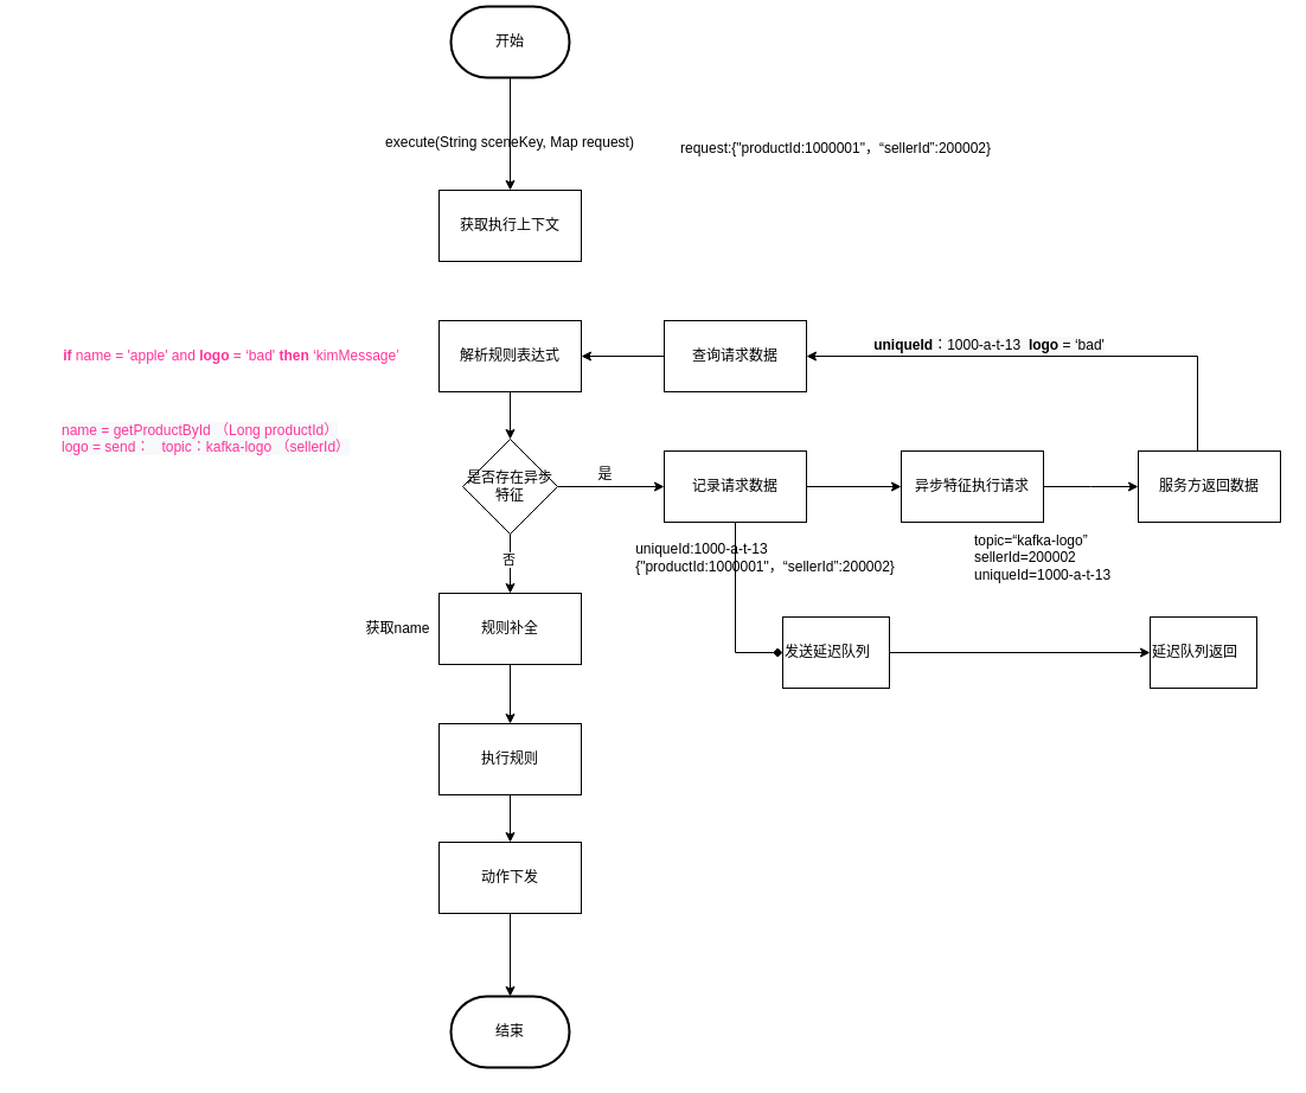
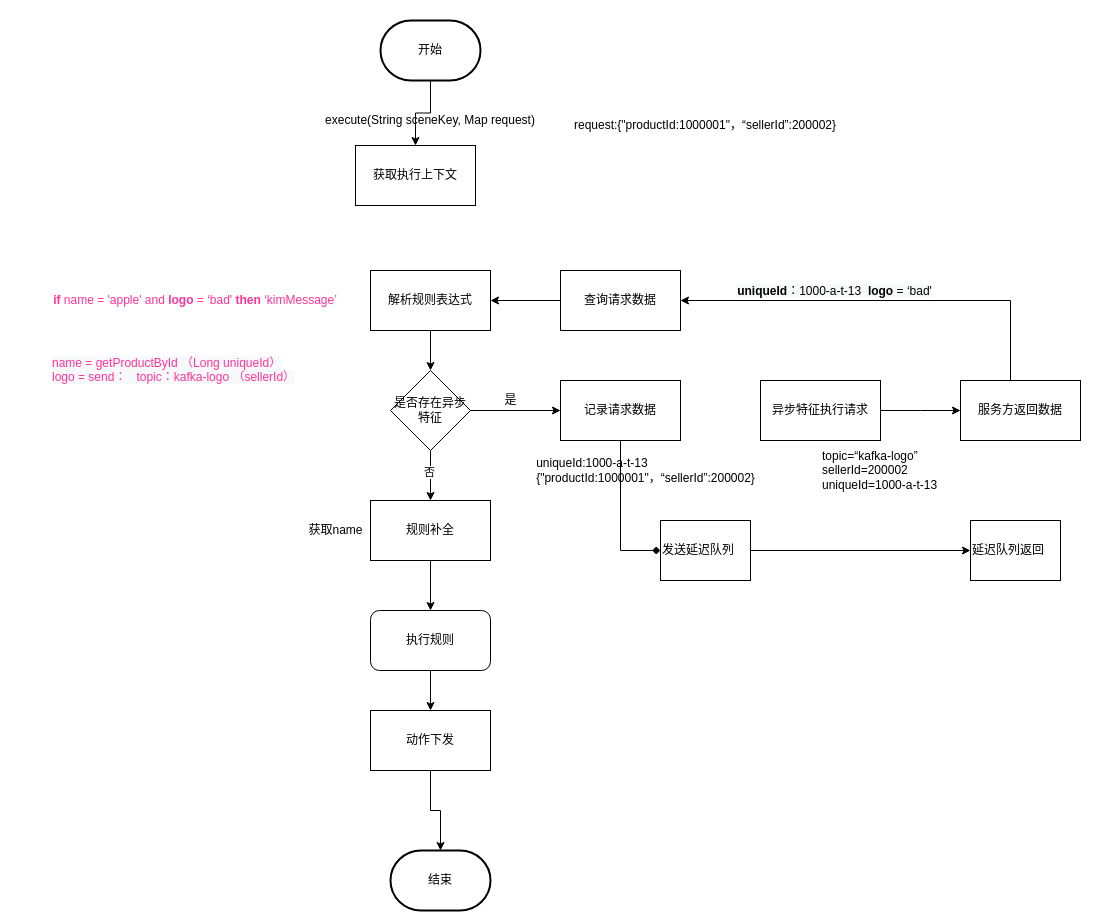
  <mxCell id="0" />
  <mxCell id="1" parent="0" />
- <mxCell id="2" value="获取执行上下文" style="rounded=0;whiteSpace=wrap;html=1;" parent="1" vertex="1"><mxGeometry x="370" y="160" width="120" height="60" as="geometry" /></mxCell>
+ <mxCell id="2" value="获取执行上下文" style="rounded=0;whiteSpace=wrap;html=1;" parent="1" vertex="1"><mxGeometry x="355" y="145" width="120" height="60" as="geometry" /></mxCell>
  <mxCell id="3" style="edgeStyle=orthogonalEdgeStyle;rounded=0;orthogonalLoop=1;jettySize=auto;html=1;startArrow=none;exitX=0.5;exitY=1;exitDx=0;exitDy=0;exitPerimeter=0;" parent="1" source="37" target="2" edge="1"><mxGeometry relative="1" as="geometry" /></mxCell>
  <mxCell id="4" value="execute(String sceneKey, Map request)" style="text;html=1;strokeColor=none;fillColor=none;align=center;verticalAlign=middle;whiteSpace=wrap;rounded=0;" parent="1" vertex="1"><mxGeometry x="255" y="110" width="350" height="20" as="geometry" /></mxCell>
  <mxCell id="5" value="" style="edgeStyle=orthogonalEdgeStyle;rounded=0;orthogonalLoop=1;jettySize=auto;html=1;" parent="1" source="6" target="10" edge="1"><mxGeometry relative="1" as="geometry" /></mxCell>
  <mxCell id="6" value="解析规则表达式" style="rounded=0;whiteSpace=wrap;html=1;" parent="1" vertex="1"><mxGeometry x="370" y="270" width="120" height="60" as="geometry" /></mxCell>
  <mxCell id="7" value="" style="edgeStyle=orthogonalEdgeStyle;rounded=0;orthogonalLoop=1;jettySize=auto;html=1;" parent="1" source="10" target="12" edge="1"><mxGeometry relative="1" as="geometry" /></mxCell>
  <mxCell id="8" value="否" style="edgeLabel;html=1;align=center;verticalAlign=middle;resizable=0;points=[];" parent="7" vertex="1" connectable="0"><mxGeometry x="-0.16" y="-2" relative="1" as="geometry"><mxPoint as="offset" /></mxGeometry></mxCell>
  <mxCell id="9" style="edgeStyle=orthogonalEdgeStyle;rounded=0;orthogonalLoop=1;jettySize=auto;html=1;entryX=0;entryY=0.5;entryDx=0;entryDy=0;" parent="1" source="10" target="20" edge="1"><mxGeometry relative="1" as="geometry"><mxPoint x="540" y="410" as="targetPoint" /></mxGeometry></mxCell>
  <mxCell id="10" value="是否存在异步特征" style="rhombus;whiteSpace=wrap;html=1;rounded=0;" parent="1" vertex="1"><mxGeometry x="390" y="370" width="80" height="80" as="geometry" /></mxCell>
  <mxCell id="11" value="" style="edgeStyle=orthogonalEdgeStyle;rounded=0;orthogonalLoop=1;jettySize=auto;html=1;" parent="1" source="12" target="14" edge="1"><mxGeometry relative="1" as="geometry" /></mxCell>
  <mxCell id="12" value="规则补全" style="whiteSpace=wrap;html=1;rounded=0;" parent="1" vertex="1"><mxGeometry x="370" y="500" width="120" height="60" as="geometry" /></mxCell>
  <mxCell id="13" value="" style="edgeStyle=orthogonalEdgeStyle;rounded=0;orthogonalLoop=1;jettySize=auto;html=1;" parent="1" source="14" target="16" edge="1"><mxGeometry relative="1" as="geometry" /></mxCell>
- <mxCell id="14" value="执行规则" style="whiteSpace=wrap;html=1;rounded=0;" parent="1" vertex="1"><mxGeometry x="370" y="610" width="120" height="60" as="geometry" /></mxCell>
+ <mxCell id="14" value="执行规则" style="whiteSpace=wrap;html=1;rounded=1;" parent="1" vertex="1"><mxGeometry x="370" y="610" width="120" height="60" as="geometry" /></mxCell>
  <mxCell id="15" style="edgeStyle=orthogonalEdgeStyle;rounded=0;orthogonalLoop=1;jettySize=auto;html=1;entryX=0.5;entryY=0;entryDx=0;entryDy=0;entryPerimeter=0;" parent="1" source="16" target="38" edge="1"><mxGeometry relative="1" as="geometry"><mxPoint x="430" y="830" as="targetPoint" /></mxGeometry></mxCell>
  <mxCell id="16" value="动作下发" style="whiteSpace=wrap;html=1;rounded=0;" parent="1" vertex="1"><mxGeometry x="370" y="710" width="120" height="60" as="geometry" /></mxCell>
  <mxCell id="17" value="是" style="text;html=1;align=center;verticalAlign=middle;resizable=0;points=[];autosize=1;strokeColor=none;" parent="1" vertex="1"><mxGeometry x="495" y="390" width="30" height="20" as="geometry" /></mxCell>
- <mxCell id="18" value="" style="edgeStyle=orthogonalEdgeStyle;rounded=0;orthogonalLoop=1;jettySize=auto;html=1;" parent="1" source="20" target="22" edge="1"><mxGeometry relative="1" as="geometry" /></mxCell>
  <mxCell id="19" style="edgeStyle=orthogonalEdgeStyle;rounded=0;orthogonalLoop=1;jettySize=auto;html=1;exitX=0.5;exitY=1;exitDx=0;exitDy=0;entryX=0;entryY=0.5;entryDx=0;entryDy=0;endArrow=diamond;" parent="1" source="20" target="35" edge="1"><mxGeometry relative="1" as="geometry" /></mxCell>
  <mxCell id="20" value="记录请求数据" style="rounded=0;whiteSpace=wrap;html=1;" parent="1" vertex="1"><mxGeometry x="560" y="380" width="120" height="60" as="geometry" /></mxCell>
  <mxCell id="21" style="edgeStyle=orthogonalEdgeStyle;rounded=0;orthogonalLoop=1;jettySize=auto;html=1;entryX=0;entryY=0.5;entryDx=0;entryDy=0;" parent="1" source="22" edge="1"><mxGeometry relative="1" as="geometry"><mxPoint x="960" y="410" as="targetPoint" /></mxGeometry></mxCell>
  <mxCell id="22" value="异步特征执行请求" style="rounded=0;whiteSpace=wrap;html=1;" parent="1" vertex="1"><mxGeometry x="760" y="380" width="120" height="60" as="geometry" /></mxCell>
  <mxCell id="23" value="&lt;font color=&quot;#ff3399&quot;&gt;&lt;b&gt;if&lt;/b&gt; name = 'apple' and &lt;b&gt;logo&lt;/b&gt; = ‘bad' &lt;b&gt;then&lt;/b&gt; ‘kimMessage’&lt;br&gt;&lt;/font&gt;" style="text;html=1;strokeColor=none;fillColor=none;align=center;verticalAlign=middle;whiteSpace=wrap;rounded=0;" parent="1" vertex="1"><mxGeometry x="20" y="290" width="350" height="20" as="geometry" /></mxCell>
  <mxCell id="24" value="&lt;div style=&quot;text-align: left&quot;&gt;&lt;span&gt;uniqueId:1000-a-t-13&amp;nbsp;&lt;/span&gt;&lt;/div&gt;&lt;span&gt;{&quot;productId:1000001&quot;，“sellerId”:200002}&lt;/span&gt;" style="text;html=1;align=center;verticalAlign=middle;resizable=0;points=[];autosize=1;strokeColor=none;" parent="1" vertex="1"><mxGeometry x="530" y="455" width="230" height="30" as="geometry" /></mxCell>
  <mxCell id="25" value="request:{&quot;productId:1000001&quot;，“sellerId”:200002}" style="text;html=1;strokeColor=none;fillColor=none;align=center;verticalAlign=middle;whiteSpace=wrap;rounded=0;" parent="1" vertex="1"><mxGeometry x="560" y="80" width="290" height="90" as="geometry" /></mxCell>
  <mxCell id="26" value="topic=“kafka-logo”&lt;br&gt;sellerId=200002&lt;br&gt;&lt;span&gt;uniqueId=1000-a-t-13&lt;/span&gt;" style="text;html=1;strokeColor=none;fillColor=none;align=left;verticalAlign=middle;whiteSpace=wrap;rounded=0;" parent="1" vertex="1"><mxGeometry x="820" y="460" width="210" height="20" as="geometry" /></mxCell>
  <mxCell id="27" style="edgeStyle=orthogonalEdgeStyle;rounded=0;orthogonalLoop=1;jettySize=auto;html=1;entryX=1;entryY=0.5;entryDx=0;entryDy=0;" parent="1" source="29" target="32" edge="1"><mxGeometry relative="1" as="geometry"><mxPoint x="660" y="300" as="targetPoint" /><Array as="points"><mxPoint x="1010" y="300" /></Array></mxGeometry></mxCell>
  <mxCell id="28" value="&lt;span style=&quot;font-size: 12px ; background-color: rgb(248 , 249 , 250)&quot;&gt;&lt;b&gt;uniqueId&lt;/b&gt;：&lt;/span&gt;&lt;span style=&quot;font-size: 12px ; background-color: rgb(248 , 249 , 250)&quot;&gt;1000-a-t-13&amp;nbsp;&amp;nbsp;&lt;/span&gt;&lt;b style=&quot;font-size: 12px ; background-color: rgb(248 , 249 , 250)&quot;&gt;logo&lt;/b&gt;&lt;span style=&quot;font-size: 12px ; background-color: rgb(248 , 249 , 250)&quot;&gt;&amp;nbsp;= ‘bad'&lt;/span&gt;" style="edgeLabel;html=1;align=center;verticalAlign=middle;resizable=0;points=[];" parent="27" vertex="1" connectable="0"><mxGeometry x="0.3" relative="1" as="geometry"><mxPoint x="10" y="-10" as="offset" /></mxGeometry></mxCell>
  <mxCell id="29" value="服务方返回数据" style="rounded=0;whiteSpace=wrap;html=1;" parent="1" vertex="1"><mxGeometry x="960" y="380" width="120" height="60" as="geometry" /></mxCell>
- <mxCell id="30" value="&lt;span style=&quot;color: rgb(255 , 51 , 153) ; font-family: &amp;#34;helvetica&amp;#34; ; font-size: 12px ; font-style: normal ; font-weight: 400 ; letter-spacing: normal ; text-align: center ; text-indent: 0px ; text-transform: none ; word-spacing: 0px ; background-color: rgb(248 , 249 , 250) ; display: inline ; float: none&quot;&gt;name = getProductById&lt;span&gt;&amp;nbsp;（Long productId）&lt;br&gt;logo = send：&amp;nbsp; &amp;nbsp;topic：kafka-logo （sellerId）&lt;br&gt;&lt;/span&gt;&lt;/span&gt;" style="text;whiteSpace=wrap;html=1;" parent="1" vertex="1"><mxGeometry x="50" y="349" width="280" height="90" as="geometry" /></mxCell>
+ <mxCell id="30" value="&lt;span style=&quot;color: rgb(255 , 51 , 153) ; font-family: &amp;#34;helvetica&amp;#34; ; font-size: 12px ; font-style: normal ; font-weight: 400 ; letter-spacing: normal ; text-align: center ; text-indent: 0px ; text-transform: none ; word-spacing: 0px ; background-color: rgb(248 , 249 , 250) ; display: inline ; float: none&quot;&gt;name = getProductById&lt;span&gt;&amp;nbsp;（Long uniqueId）&lt;br&gt;logo = send：&amp;nbsp; &amp;nbsp;topic：kafka-logo （sellerId）&lt;br&gt;&lt;/span&gt;&lt;/span&gt;" style="text;whiteSpace=wrap;html=1;" parent="1" vertex="1"><mxGeometry x="50" y="349" width="280" height="90" as="geometry" /></mxCell>
  <mxCell id="31" style="edgeStyle=orthogonalEdgeStyle;rounded=0;orthogonalLoop=1;jettySize=auto;html=1;entryX=1;entryY=0.5;entryDx=0;entryDy=0;" parent="1" source="32" target="6" edge="1"><mxGeometry relative="1" as="geometry" /></mxCell>
  <mxCell id="32" value="查询请求数据" style="rounded=0;whiteSpace=wrap;html=1;" parent="1" vertex="1"><mxGeometry x="560" y="270" width="120" height="60" as="geometry" /></mxCell>
  <mxCell id="33" value="获取name" style="text;html=1;align=center;verticalAlign=middle;resizable=0;points=[];autosize=1;strokeColor=none;" parent="1" vertex="1"><mxGeometry x="300" y="520" width="70" height="20" as="geometry" /></mxCell>
  <mxCell id="34" style="edgeStyle=orthogonalEdgeStyle;rounded=0;orthogonalLoop=1;jettySize=auto;html=1;entryX=0;entryY=0.5;entryDx=0;entryDy=0;" parent="1" source="35" target="36" edge="1"><mxGeometry relative="1" as="geometry" /></mxCell>
  <mxCell id="35" value="发送延迟队列" style="rounded=0;whiteSpace=wrap;html=1;align=left;" parent="1" vertex="1"><mxGeometry x="660" y="520" width="90" height="60" as="geometry" /></mxCell>
  <mxCell id="36" value="延迟队列返回" style="rounded=0;whiteSpace=wrap;html=1;align=left;" parent="1" vertex="1"><mxGeometry x="970" y="520" width="90" height="60" as="geometry" /></mxCell>
- <mxCell id="37" value="开始" style="strokeWidth=2;html=1;shape=mxgraph.flowchart.terminator;whiteSpace=wrap;" parent="1" vertex="1"><mxGeometry x="380" y="5" width="100" height="60" as="geometry" /></mxCell>
- <mxCell id="38" value="结束" style="strokeWidth=2;html=1;shape=mxgraph.flowchart.terminator;whiteSpace=wrap;" parent="1" vertex="1"><mxGeometry x="380" y="840" width="100" height="60" as="geometry" /></mxCell>
+ <mxCell id="37" value="开始" style="strokeWidth=2;html=1;shape=mxgraph.flowchart.terminator;whiteSpace=wrap;" parent="1" vertex="1"><mxGeometry x="380" y="20" width="100" height="60" as="geometry" /></mxCell>
+ <mxCell id="38" value="结束" style="strokeWidth=2;html=1;shape=mxgraph.flowchart.terminator;whiteSpace=wrap;" parent="1" vertex="1"><mxGeometry x="390" y="850" width="100" height="60" as="geometry" /></mxCell>
